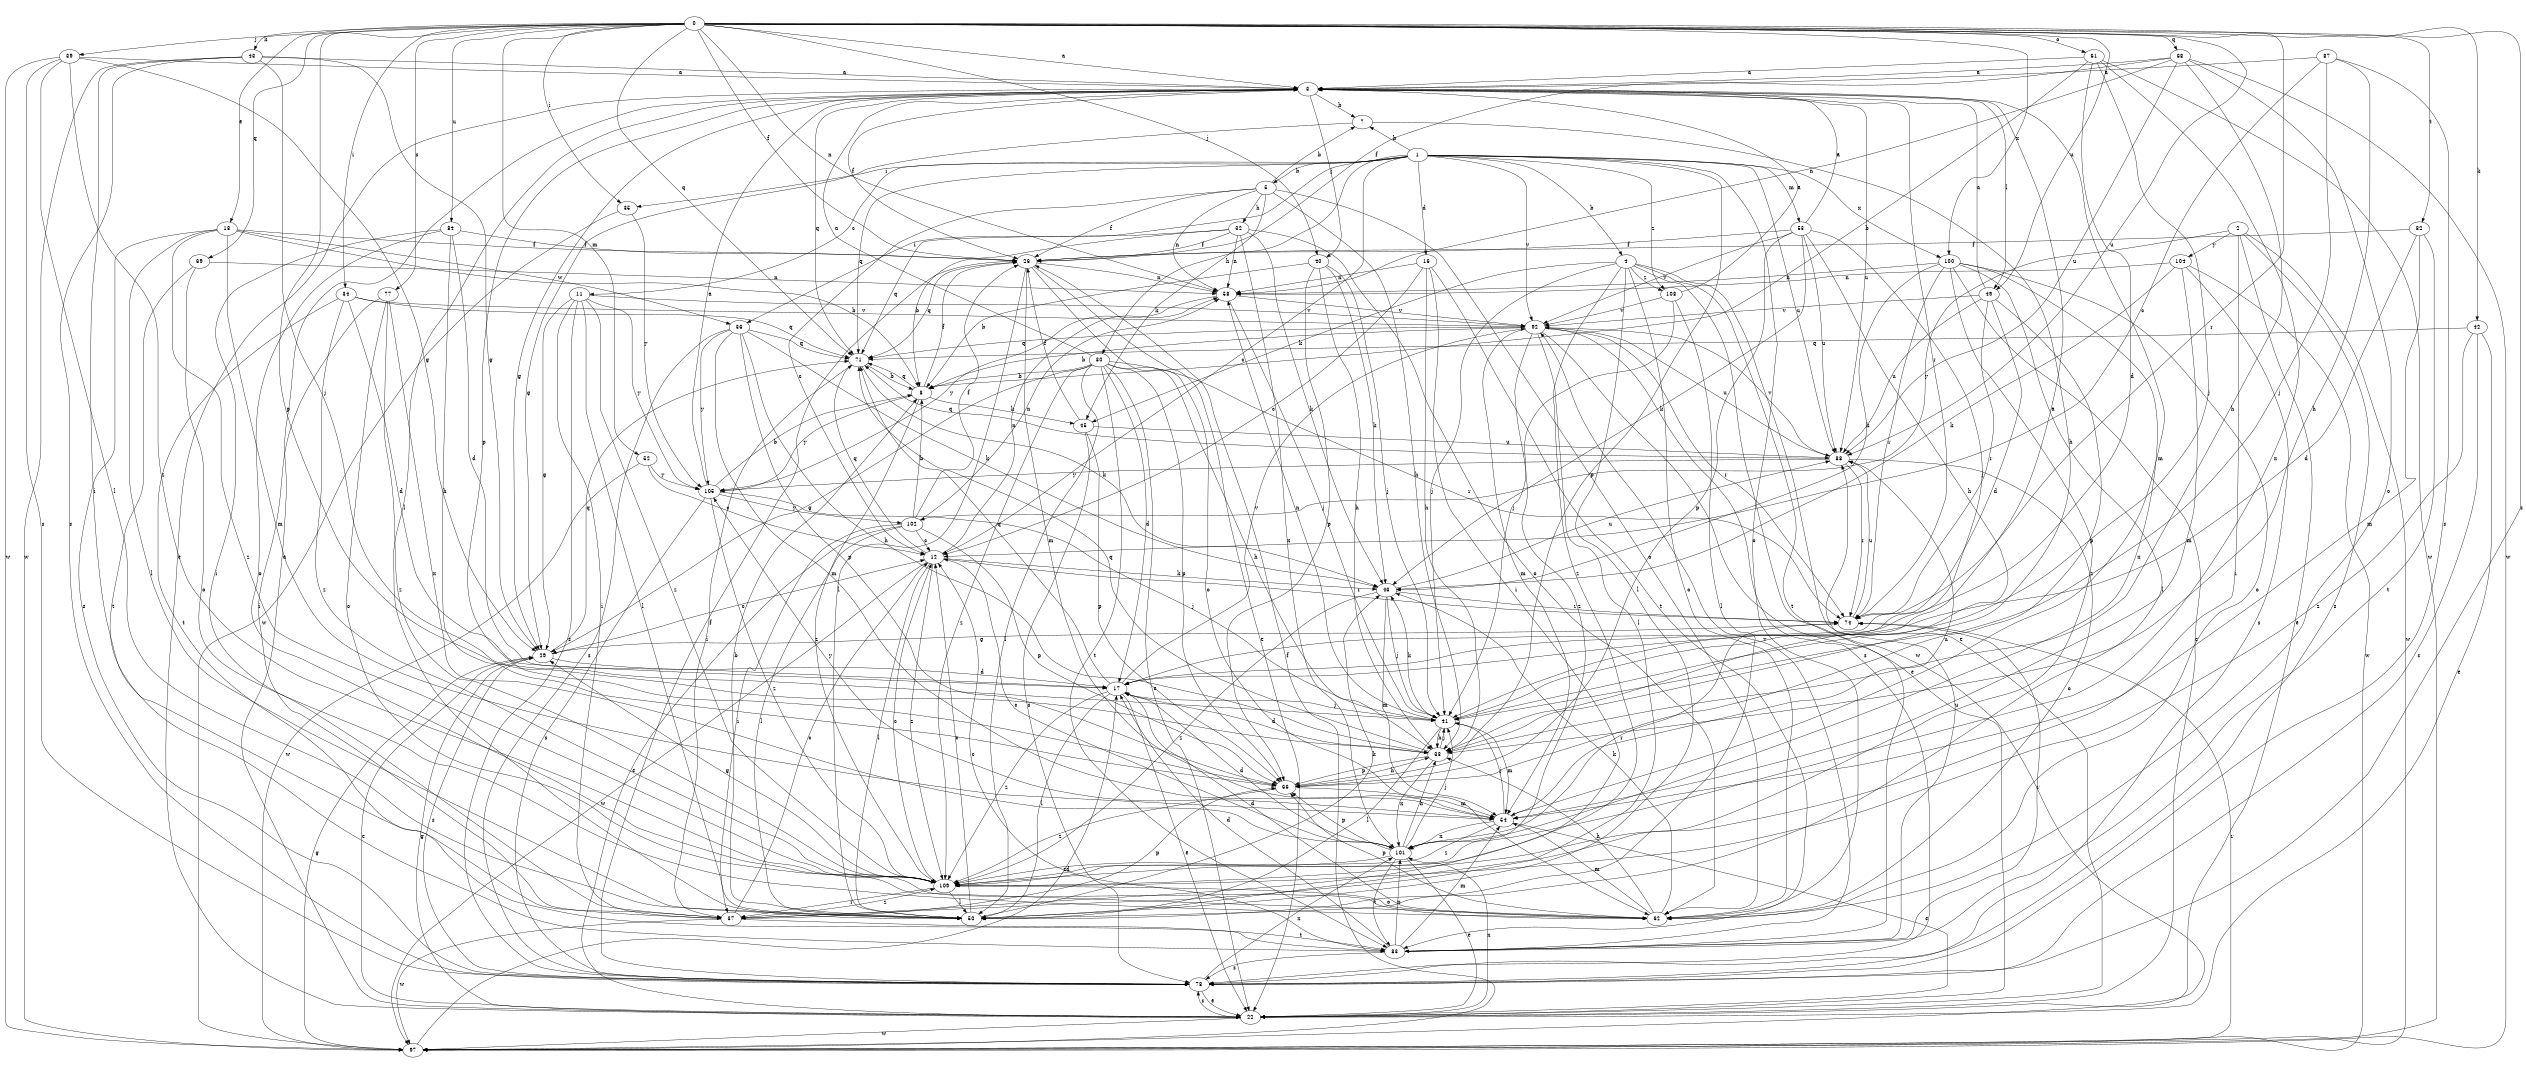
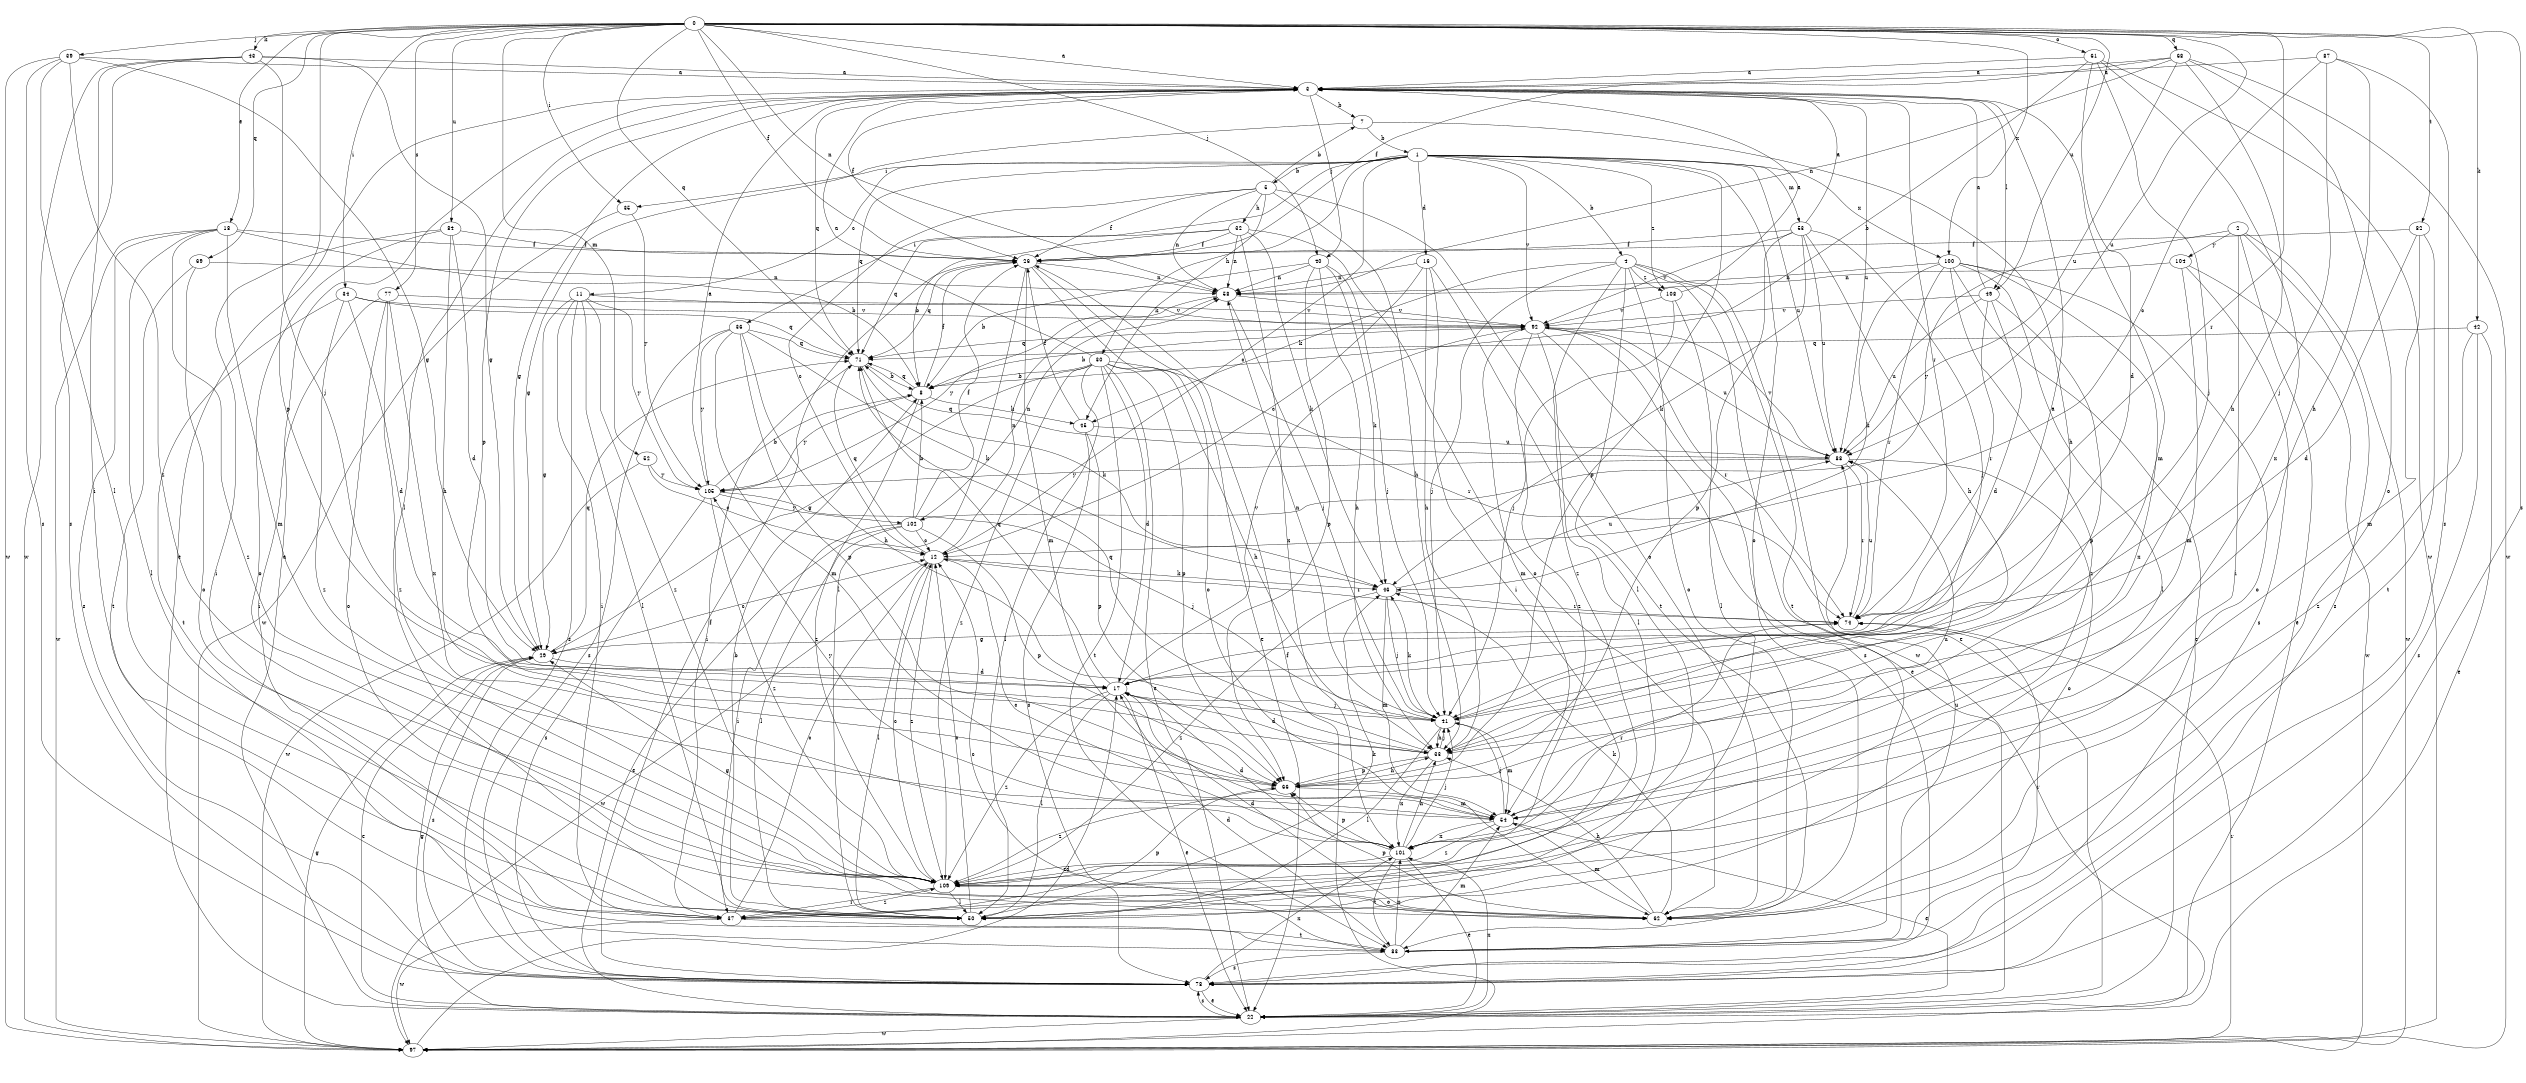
  strict digraph {
    0
    3
    18
    26
    34
    35
    39
    40
    42
    43
    52
    58
    61
    66
    68
    69
    71
    74
    77
    78
    82
    84
    88
    100
    49
    7
    22
    29
    50
    54
    97
    109
    8
    62
    92
    83
    17
    105
    41
    33
    46
    37
    12
    101
    87
    1
    4
    5
    11
    16
    30
    36
    53
    108
    45
    32
    2
    102
    104
    0 -> 3 [label=a]
    0 -> 18 [label=e]
    0 -> 26 [label=f]
    0 -> 34 [label=i]
    0 -> 35 [label=i]
    0 -> 39 [label=j]
    0 -> 40 [label=j]
    0 -> 42 [label=k]
    0 -> 43 [label=k]
    0 -> 52 [label=m]
    0 -> 58 [label=n]
    0 -> 61 [label=o]
    0 -> 66 [label=p]
    0 -> 68 [label=q]
    0 -> 69 [label=q]
    0 -> 71 [label=q]
    0 -> 74 [label=r]
    0 -> 77 [label=s]
    0 -> 78 [label=s]
    0 -> 82 [label=t]
    0 -> 84 [label=u]
    0 -> 88 [label=u]
    0 -> 100 [label=x]
    0 -> 49 [label=u]
    3 -> 26 [label=f]
    3 -> 40 [label=j]
    3 -> 66 [label=p]
    3 -> 71 [label=q]
    3 -> 74 [label=r]
    3 -> 88 [label=u]
    3 -> 49 [label=l]
    3 -> 7 [label=b]
    3 -> 22 [label=e]
    3 -> 29 [label=g]
    3 -> 50 [label=l]
    3 -> 54 [label=m]
    18 -> 26 [label=f]
    18 -> 78 [label=s]
    18 -> 50 [label=l]
    18 -> 54 [label=m]
-   18 -> 36 [label=w]
+   18 -> 97 [label=w]
    18 -> 109 [label=z]
    18 -> 8 [label=b]
    26 -> 58 [label=n]
    26 -> 71 [label=q]
    26 -> 22 [label=e]
    26 -> 50 [label=l]
    26 -> 54 [label=m]
    26 -> 62 [label=o]
    34 -> 71 [label=q]
    34 -> 109 [label=z]
    34 -> 92 [label=v]
    34 -> 83 [label=t]
    34 -> 17 [label=d]
    35 -> 97 [label=w]
    35 -> 105 [label=y]
    39 -> 3 [label=a]
    39 -> 78 [label=s]
    39 -> 29 [label=g]
    39 -> 50 [label=l]
    39 -> 97 [label=w]
    39 -> 109 [label=z]
+   40 -> 58 [label=n]
    40 -> 66 [label=p]
    40 -> 8 [label=b]
    40 -> 41 [label=j]
    40 -> 33 [label=h]
    40 -> 46 [label=k]
    42 -> 71 [label=q]
    42 -> 78 [label=s]
    42 -> 22 [label=e]
    42 -> 109 [label=z]
    43 -> 3 [label=a]
    43 -> 78 [label=s]
    43 -> 29 [label=g]
    43 -> 97 [label=w]
    43 -> 41 [label=j]
    43 -> 37 [label=i]
    52 -> 97 [label=w]
    52 -> 105 [label=y]
    52 -> 12 [label=c]
    58 -> 92 [label=v]
    58 -> 105 [label=y]
    58 -> 41 [label=j]
    61 -> 3 [label=a]
    61 -> 97 [label=w]
    61 -> 8 [label=b]
    61 -> 17 [label=d]
    61 -> 41 [label=j]
    61 -> 101 [label=x]
    66 -> 54 [label=m]
    66 -> 109 [label=z]
    66 -> 33 [label=h]
    68 -> 3 [label=a]
    68 -> 26 [label=f]
    68 -> 58 [label=n]
    68 -> 88 [label=u]
    68 -> 97 [label=w]
    68 -> 62 [label=o]
    68 -> 33 [label=h]
    69 -> 58 [label=n]
    69 -> 62 [label=o]
    69 -> 83 [label=t]
    71 -> 8 [label=b]
    71 -> 46 [label=k]
    71 -> 37 [label=i]
    74 -> 88 [label=u]
    74 -> 29 [label=g]
    77 -> 109 [label=z]
    77 -> 62 [label=o]
    77 -> 37 [label=i]
    77 -> 101 [label=x]
    78 -> 26 [label=f]
    78 -> 22 [label=e]
    78 -> 101 [label=x]
    82 -> 26 [label=f]
    82 -> 54 [label=m]
    82 -> 83 [label=t]
    82 -> 17 [label=d]
    84 -> 26 [label=f]
    84 -> 62 [label=o]
    84 -> 17 [label=d]
    84 -> 33 [label=h]
    84 -> 37 [label=i]
    88 -> 71 [label=q]
    88 -> 74 [label=r]
    88 -> 62 [label=o]
    88 -> 92 [label=v]
    88 -> 105 [label=y]
    100 -> 58 [label=n]
    100 -> 74 [label=r]
    100 -> 22 [label=e]
    100 -> 50 [label=l]
    100 -> 109 [label=z]
    100 -> 62 [label=o]
    100 -> 46 [label=k]
    100 -> 101 [label=x]
    49 -> 3 [label=a]
    49 -> 66 [label=p]
    49 -> 74 [label=r]
    49 -> 88 [label=u]
    49 -> 92 [label=v]
    49 -> 17 [label=d]
    7 -> 29 [label=g]
    7 -> 33 [label=h]
    22 -> 3 [label=a]
    22 -> 78 [label=s]
    22 -> 29 [label=g]
    22 -> 97 [label=w]
    22 -> 101 [label=x]
    29 -> 71 [label=q]
    29 -> 78 [label=s]
    29 -> 22 [label=e]
    29 -> 17 [label=d]
    29 -> 12 [label=c]
    50 -> 8 [label=b]
    50 -> 46 [label=k]
    50 -> 12 [label=c]
    54 -> 88 [label=u]
    54 -> 22 [label=e]
    54 -> 109 [label=z]
    54 -> 105 [label=y]
    54 -> 41 [label=j]
    54 -> 101 [label=x]
    97 -> 26 [label=f]
    97 -> 74 [label=r]
    97 -> 29 [label=g]
    97 -> 17 [label=d]
    109 -> 29 [label=g]
    109 -> 50 [label=l]
    109 -> 62 [label=o]
    109 -> 37 [label=i]
    109 -> 12 [label=c]
    8 -> 26 [label=f]
    8 -> 71 [label=q]
    8 -> 109 [label=z]
    8 -> 105 [label=y]
    8 -> 45 [label=k]
    62 -> 66 [label=p]
    62 -> 54 [label=m]
    62 -> 17 [label=d]
    62 -> 33 [label=h]
    62 -> 46 [label=k]
    92 -> 71 [label=q]
    92 -> 74 [label=r]
    92 -> 78 [label=s]
    92 -> 88 [label=u]
    92 -> 22 [label=e]
    92 -> 50 [label=l]
    92 -> 54 [label=m]
    92 -> 109 [label=z]
    92 -> 8 [label=b]
    83 -> 74 [label=r]
    83 -> 78 [label=s]
    83 -> 88 [label=u]
    83 -> 54 [label=m]
-   83 -> 92 [label=v]
+   77 -> 92 [label=v]
    83 -> 17 [label=d]
    83 -> 12 [label=c]
    83 -> 101 [label=x]
    17 -> 71 [label=q]
    17 -> 22 [label=e]
    17 -> 50 [label=l]
    17 -> 109 [label=z]
    17 -> 92 [label=v]
    17 -> 41 [label=j]
    105 -> 3 [label=a]
    105 -> 78 [label=s]
    105 -> 109 [label=z]
    105 -> 8 [label=b]
    105 -> 41 [label=j]
    105 -> 102 [label=y]
    41 -> 3 [label=a]
    41 -> 58 [label=n]
    41 -> 50 [label=l]
    41 -> 54 [label=m]
    41 -> 33 [label=h]
    41 -> 46 [label=k]
    33 -> 66 [label=p]
    33 -> 71 [label=q]
    33 -> 17 [label=d]
    33 -> 41 [label=j]
    33 -> 101 [label=x]
    46 -> 74 [label=r]
    46 -> 88 [label=u]
    46 -> 54 [label=m]
    46 -> 109 [label=z]
    46 -> 41 [label=j]
    37 -> 66 [label=p]
    37 -> 97 [label=w]
    37 -> 109 [label=z]
    37 -> 83 [label=t]
    37 -> 12 [label=c]
    12 -> 58 [label=n]
    12 -> 71 [label=q]
    12 -> 74 [label=r]
    12 -> 50 [label=l]
    12 -> 97 [label=w]
    12 -> 109 [label=z]
    12 -> 46 [label=k]
    101 -> 66 [label=p]
    101 -> 74 [label=r]
    101 -> 22 [label=e]
    101 -> 109 [label=z]
    101 -> 83 [label=t]
    101 -> 17 [label=d]
    101 -> 41 [label=j]
    101 -> 33 [label=h]
    101 -> 12 [label=c]
    87 -> 3 [label=a]
    87 -> 78 [label=s]
    87 -> 41 [label=j]
    87 -> 33 [label=h]
    87 -> 12 [label=c]
    1 -> 35 [label=i]
    1 -> 66 [label=p]
    1 -> 71 [label=q]
    1 -> 88 [label=u]
    1 -> 100 [label=x]
-   1 -> 7 [label=b]
+   7 -> 1 [label=b]
    1 -> 62 [label=o]
    1 -> 92 [label=v]
    1 -> 12 [label=c]
    1 -> 4 [label=b]
    1 -> 5 [label=b]
    1 -> 11 [label=c]
    1 -> 16 [label=d]
    1 -> 30 [label=h]
    1 -> 36 [label=i]
    1 -> 53 [label=m]
    1 -> 108 [label=z]
    4 -> 22 [label=e]
    4 -> 50 [label=l]
    4 -> 97 [label=w]
    4 -> 109 [label=z]
    4 -> 62 [label=o]
    4 -> 83 [label=t]
    4 -> 41 [label=j]
    4 -> 108 [label=z]
    4 -> 45 [label=k]
    5 -> 26 [label=f]
    5 -> 58 [label=n]
    5 -> 7 [label=b]
    5 -> 62 [label=o]
    5 -> 33 [label=h]
    5 -> 12 [label=c]
    5 -> 45 [label=k]
    5 -> 32 [label=h]
    11 -> 78 [label=s]
    11 -> 29 [label=g]
    11 -> 50 [label=l]
    11 -> 109 [label=z]
    11 -> 92 [label=v]
    11 -> 105 [label=y]
    11 -> 37 [label=i]
    16 -> 58 [label=n]
    16 -> 83 [label=t]
    16 -> 33 [label=h]
    16 -> 37 [label=i]
    16 -> 12 [label=c]
    30 -> 3 [label=a]
    30 -> 66 [label=p]
    30 -> 74 [label=r]
    30 -> 22 [label=e]
    30 -> 29 [label=g]
    30 -> 50 [label=l]
    30 -> 109 [label=z]
    30 -> 8 [label=b]
    30 -> 83 [label=t]
    30 -> 17 [label=d]
    30 -> 33 [label=h]
    36 -> 66 [label=p]
    36 -> 71 [label=q]
    36 -> 78 [label=s]
    36 -> 54 [label=m]
    36 -> 105 [label=y]
    36 -> 33 [label=h]
    36 -> 46 [label=k]
    53 -> 3 [label=a]
    53 -> 26 [label=f]
    53 -> 66 [label=p]
    53 -> 88 [label=u]
    53 -> 92 [label=v]
    53 -> 41 [label=j]
    53 -> 33 [label=h]
    53 -> 46 [label=k]
    108 -> 3 [label=a]
    108 -> 50 [label=l]
    108 -> 92 [label=v]
    108 -> 41 [label=j]
    45 -> 26 [label=f]
    45 -> 66 [label=p]
    45 -> 78 [label=s]
    45 -> 88 [label=u]
    32 -> 26 [label=f]
    32 -> 58 [label=n]
    32 -> 71 [label=q]
    32 -> 8 [label=b]
    32 -> 62 [label=o]
    32 -> 46 [label=k]
    32 -> 101 [label=x]
    2 -> 78 [label=s]
    2 -> 22 [label=e]
    2 -> 97 [label=w]
    2 -> 37 [label=i]
    2 -> 102 [label=y]
    2 -> 104 [label=y]
    102 -> 26 [label=f]
    102 -> 58 [label=n]
    102 -> 66 [label=p]
    102 -> 22 [label=e]
    102 -> 50 [label=l]
    102 -> 8 [label=b]
    102 -> 37 [label=i]
    102 -> 12 [label=c]
    104 -> 58 [label=n]
    104 -> 78 [label=s]
    104 -> 54 [label=m]
    104 -> 97 [label=w]
-   104 -> 46 [label=k]
  }
